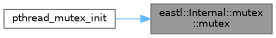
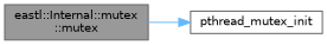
  digraph {
    rankdir=LR
    node [fontname=Helvetica fontsize=10 shape=box style=filled]
    n1 [color=gray40 fillcolor=grey60 fontcolor=black height=0.2 label="eastl::Internal::mutex\l::mutex" width=0.4]
    n2 [color=grey40 fillcolor=white height=0.2 label=pthread_mutex_init width=0.4]
-   n2 -> n1 [color=steelblue1 fontname=Helvetica fontsize=10 labelfontname=Helvetica labelfontsize=10 style=solid]
+   n1 -> n2 [color=steelblue1 fontname=Helvetica fontsize=10 labelfontname=Helvetica labelfontsize=10 style=solid]
  }
